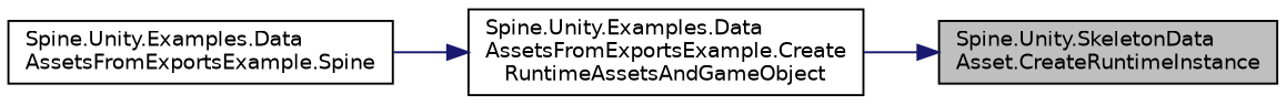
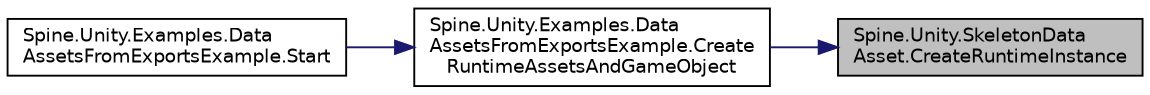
  digraph {
    rankdir=RL
    node [color=black fillcolor=white fontname=Helvetica fontsize=10 shape=record style=filled]
    edge [color=midnightblue dir=back fontname=Helvetica fontsize=10 labelfontname=Helvetica labelfontsize=10 style=solid]
    n1 [fillcolor=grey75 fontcolor=black height=0.2 label="Spine.Unity.SkeletonData\lAsset.CreateRuntimeInstance" width=0.4]
    n2 [height=0.2 label="Spine.Unity.Examples.Data\lAssetsFromExportsExample.Create\lRuntimeAssetsAndGameObject" width=0.4]
-   n3 [height=0.2 label="Spine.Unity.Examples.Data\lAssetsFromExportsExample.Spine" width=0.4]
+   n3 [height=0.2 label="Spine.Unity.Examples.Data\lAssetsFromExportsExample.Start" width=0.4]
    n1 -> n2
    n2 -> n3
  }
